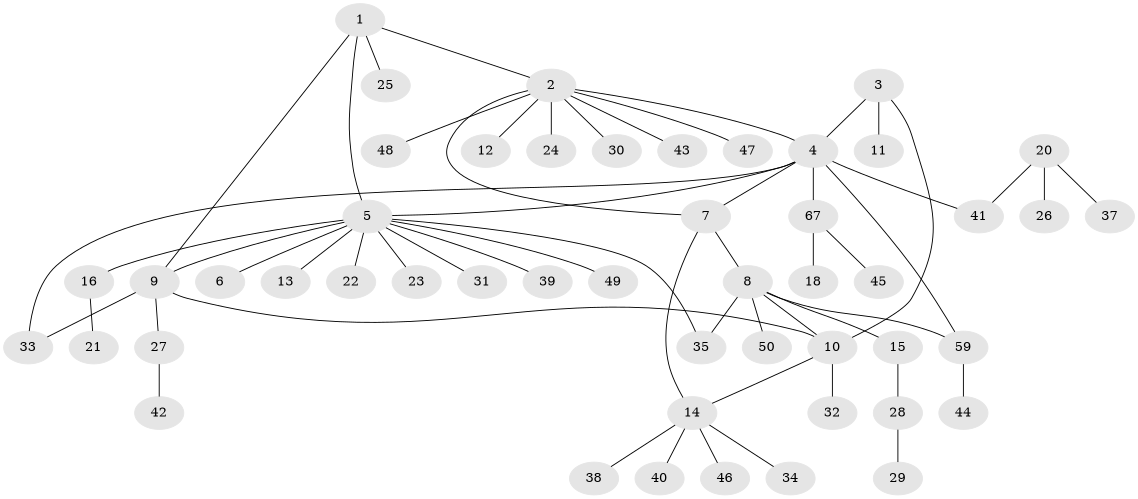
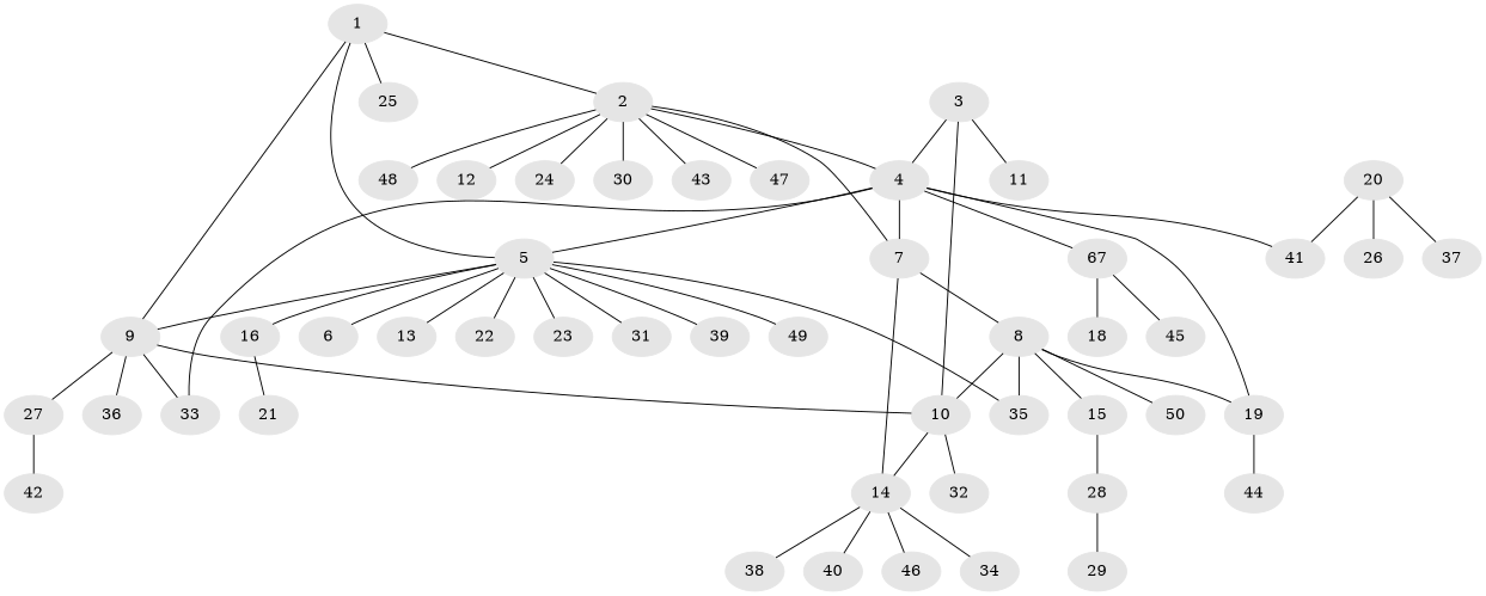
  graph {
    node [color=gray90 style=filled]
    1
    2
    5
    9
    25
    4
    7
    12
    24
    30
    43
    47
    48
    6
    13
    16
    22
    23
    31
    39
    49
    35
    10
    33
    27
+   36
    n27 [label=67]
-   19 [label=59]
+   19
    41
    8
    14
    3
    11
    32
    18
    45
    44
    20
    26
    37
    15
    50
    21
    34
    38
    40
    46
    28
    42
    29
    1 -- 2
    1 -- 5
    1 -- 9
    1 -- 25
    2 -- 4
    2 -- 7
    2 -- 12
    2 -- 24
    2 -- 30
    2 -- 43
    2 -- 47
    2 -- 48
    5 -- 9
    5 -- 6
    5 -- 13
    5 -- 16
    5 -- 22
    5 -- 23
    5 -- 31
    5 -- 39
    5 -- 49
    5 -- 35
    9 -- 10
    9 -- 33
    9 -- 27
+   9 -- 36
    4 -- 5
    4 -- 7
    4 -- 33
    4 -- n27
    4 -- 19
    4 -- 41
    7 -- 8
    7 -- 14
    16 -- 21
    10 -- 14
    10 -- 32
    27 -- 42
    n27 -- 18
    n27 -- 45
    19 -- 44
    8 -- 35
    8 -- 10
    8 -- 19
    8 -- 15
    8 -- 50
    14 -- 34
    14 -- 38
    14 -- 40
    14 -- 46
    3 -- 4
    3 -- 10
    3 -- 11
    20 -- 41
    20 -- 26
    20 -- 37
    15 -- 28
    28 -- 29
  }
